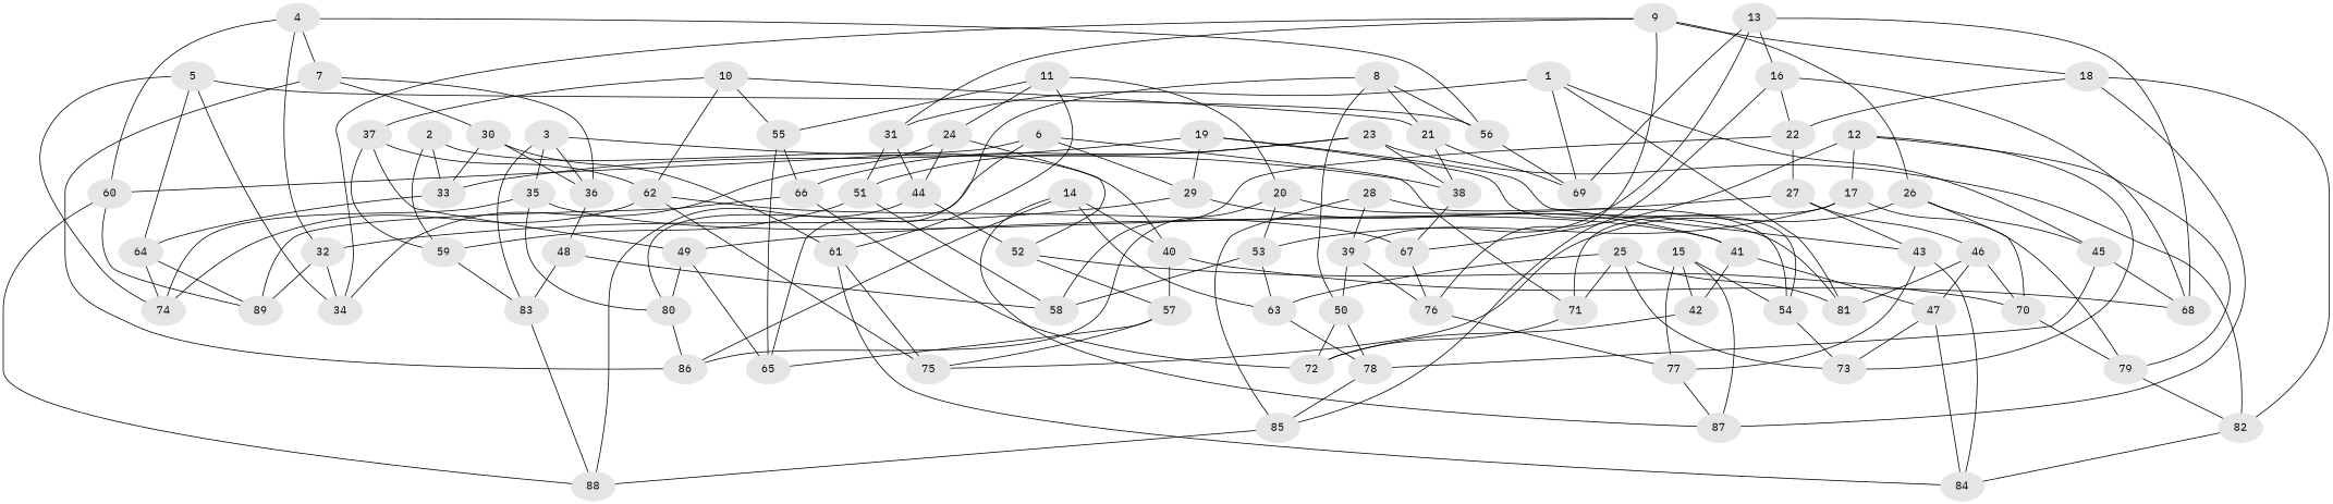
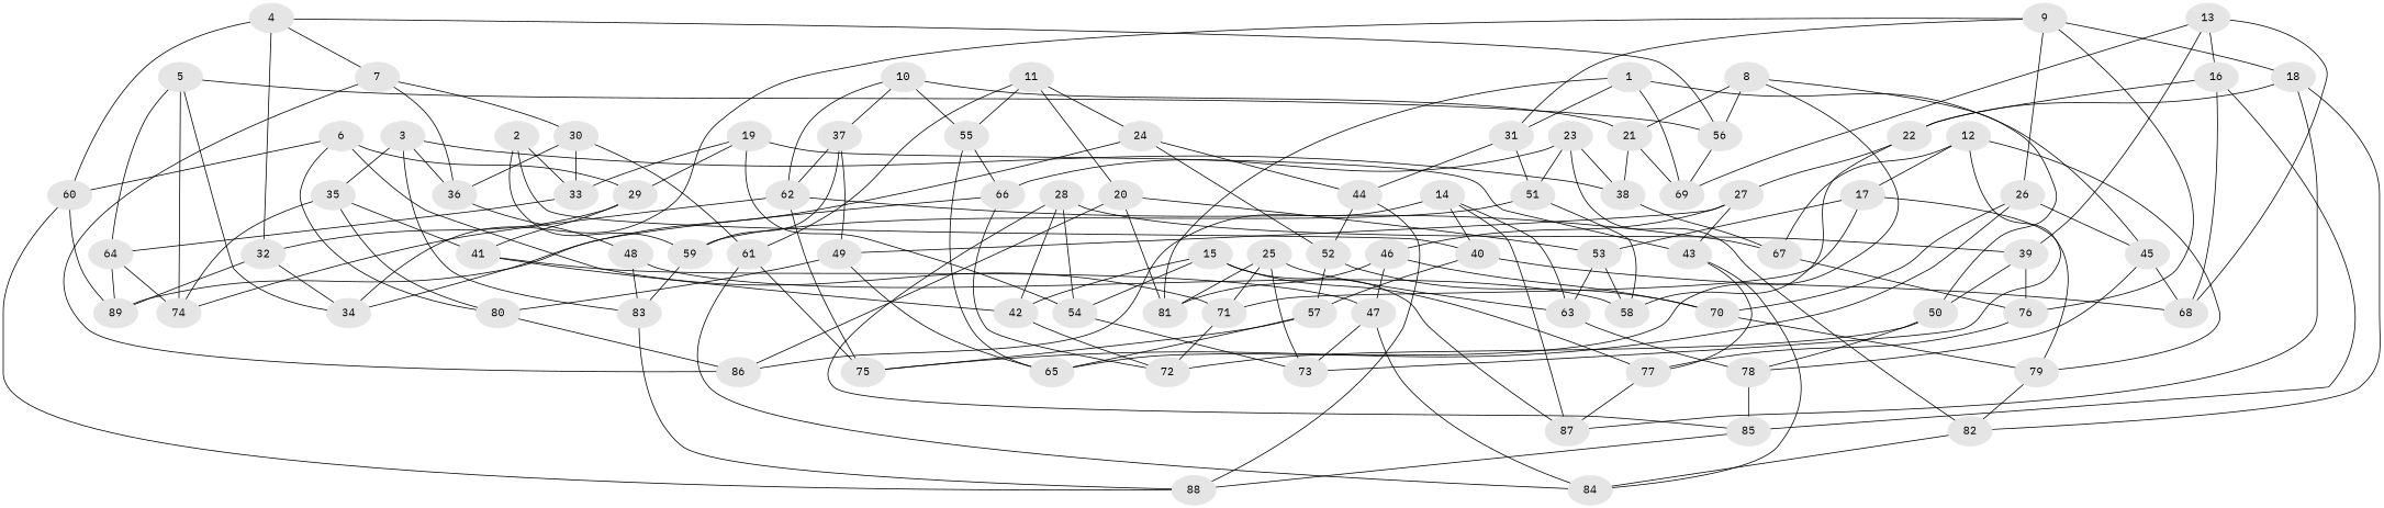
  graph {
    fontname="IBM Plex Mono"
    node [color=gray90 fontname="IBM Plex Mono" style=filled]
    edge [fontname="IBM Plex Mono"]
    1
    31
    45
    69
    81
    51
    44
    68
    78
    2
    33
    40
    59
    18
    87
    22
    82
    64
    57
    83
    3
    35
    36
    38
    74
    80
    41
    48
    67
    88
    4
    7
    32
    56
    60
    30
    86
    34
    89
    5
    6
    29
    71
    72
    61
    8
    21
    50
    65
    9
    26
    76
    70
    75
    77
    10
    37
    55
    62
    49
    66
    11
    20
    24
    53
    52
    84
    12
    17
    73
    79
    13
    16
    39
    85
    14
    63
    15
    42
    54
    27
    58
    19
    43
    46
    23
    25
    47
    28
    1 -- 31
    1 -- 45
    1 -- 69
    1 -- 81
    31 -- 51
    31 -- 44
    45 -- 68
    45 -- 78
    51 -- 59
    51 -- 58
    44 -- 88
    44 -- 52
    78 -- 85
    2 -- 33
    2 -- 40
    2 -- 59
    33 -- 64
    40 -- 68
    40 -- 57
    59 -- 83
    18 -- 87
    18 -- 22
    18 -- 82
    22 -- 27
    22 -- 58
    82 -- 84
    64 -- 74
    64 -- 89
    57 -- 65
    57 -- 75
    83 -- 88
    3 -- 83
    3 -- 35
    3 -- 36
    3 -- 38
    35 -- 74
    35 -- 80
    35 -- 41
    36 -- 48
    38 -- 67
    80 -- 86
    41 -- 42
    41 -- 47
    48 -- 83
    48 -- 58
    67 -- 76
    4 -- 7
    4 -- 32
    4 -- 56
    4 -- 60
    7 -- 36
    7 -- 30
    7 -- 86
    32 -- 34
    32 -- 89
    56 -- 69
    60 -- 88
    60 -- 89
    30 -- 33
    30 -- 36
    30 -- 61
    5 -- 64
    5 -- 74
    5 -- 56
    5 -- 34
    6 -- 80
    6 -- 60
    6 -- 29
    6 -- 71
    29 -- 41
    29 -- 32
    71 -- 72
    61 -- 75
    61 -- 84
    8 -- 56
    8 -- 21
    8 -- 50
    8 -- 65
    21 -- 69
    21 -- 38
    50 -- 78
    50 -- 72
    9 -- 31
    9 -- 18
    9 -- 34
    9 -- 26
    9 -- 76
    26 -- 45
    26 -- 70
    26 -- 75
    76 -- 77
    70 -- 79
    77 -- 87
    10 -- 21
    10 -- 37
    10 -- 55
    10 -- 62
    37 -- 59
    37 -- 62
    37 -- 49
    55 -- 65
    55 -- 66
    62 -- 74
    62 -- 67
    62 -- 75
    49 -- 80
    49 -- 65
    66 -- 89
    66 -- 72
    11 -- 61
    11 -- 55
    11 -- 20
    11 -- 24
    20 -- 81
    20 -- 86
    20 -- 53
    24 -- 44
    24 -- 34
    24 -- 52
    53 -- 63
    53 -- 58
    52 -- 57
    52 -- 70
    12 -- 67
    12 -- 17
    12 -- 73
    12 -- 79
    17 -- 71
    17 -- 53
    17 -- 79
    79 -- 82
    13 -- 69
    13 -- 68
    13 -- 16
    13 -- 39
    16 -- 68
    16 -- 22
    16 -- 85
    39 -- 50
    39 -- 76
    85 -- 88
    14 -- 40
    14 -- 87
    14 -- 86
    14 -- 63
    63 -- 78
    15 -- 87
    15 -- 77
    15 -- 42
    15 -- 54
    42 -- 72
    54 -- 73
    27 -- 49
    27 -- 43
    27 -- 46
    19 -- 33
    19 -- 29
    19 -- 54
    19 -- 43
    43 -- 77
    43 -- 84
    46 -- 81
    46 -- 70
    46 -- 47
    23 -- 51
    23 -- 82
    23 -- 38
    23 -- 66
    25 -- 81
    25 -- 71
    25 -- 73
    25 -- 63
    47 -- 84
    47 -- 73
    28 -- 39
    28 -- 85
+   28 -- 42
    28 -- 54
  }
